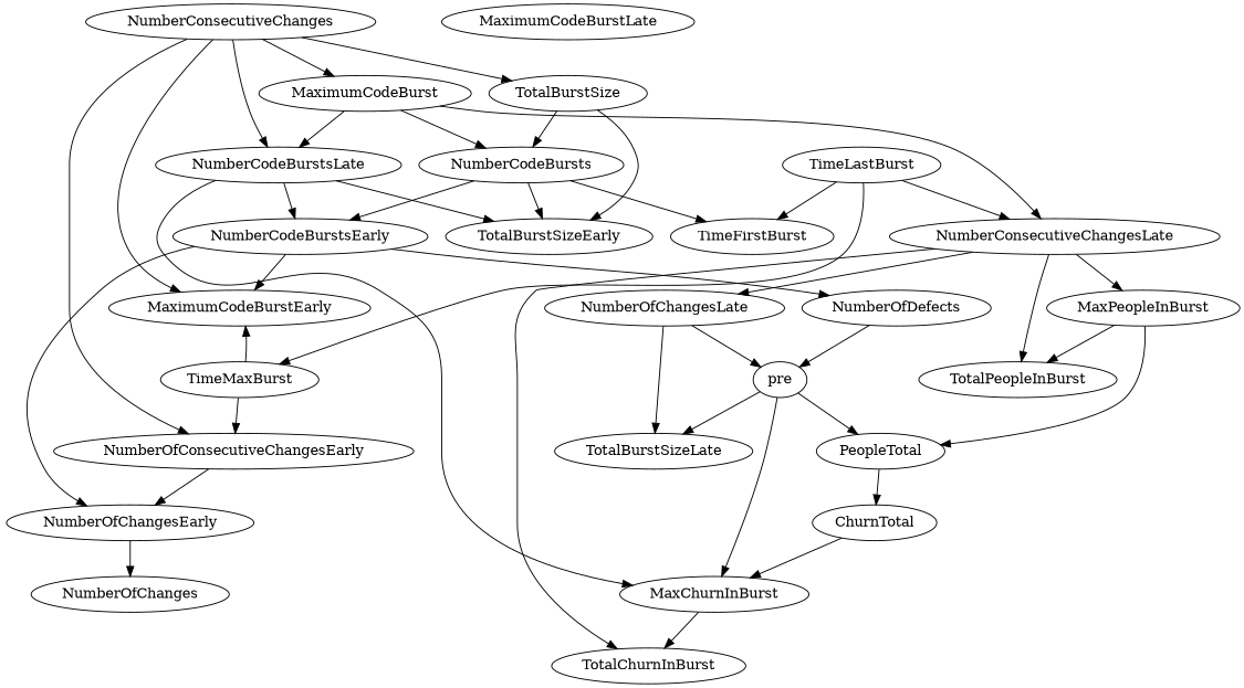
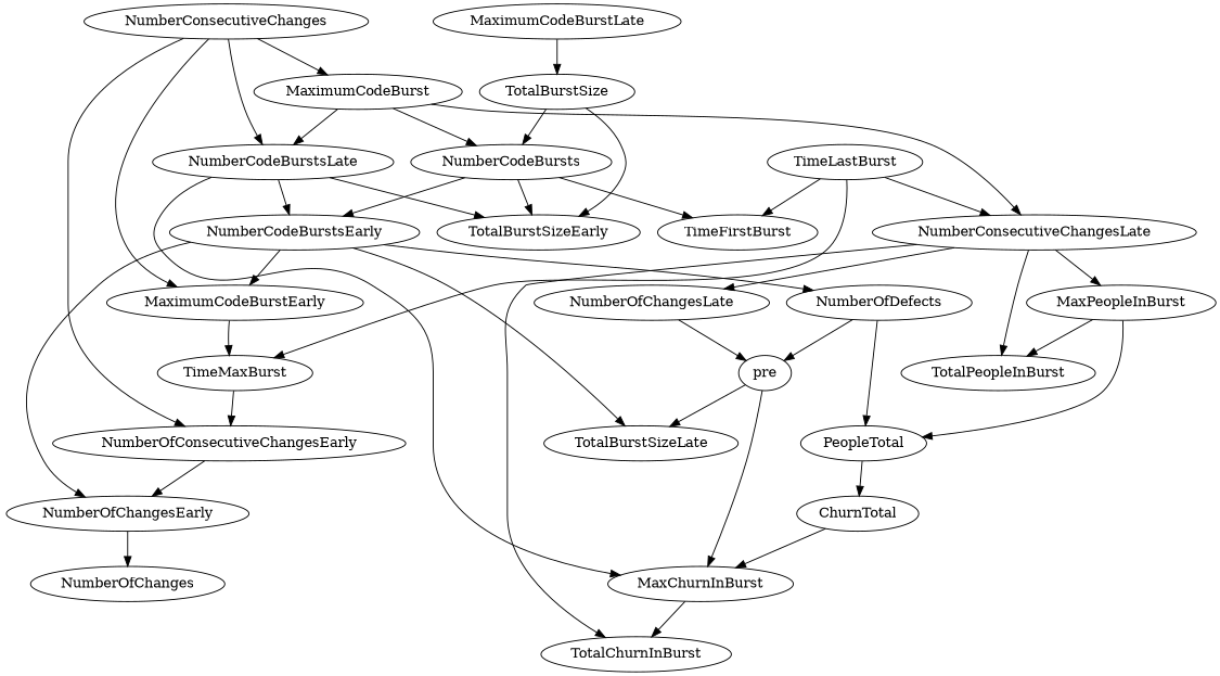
  digraph {
    MaximumCodeBurstLate
    MaxPeopleInBurst
    TotalPeopleInBurst
    PeopleTotal
    NumberCodeBurstsLate
    MaxChurnInBurst
    NumberCodeBurstsEarly
    TotalBurstSizeEarly
    TotalChurnInBurst
    NumberOfChangesEarly
    MaximumCodeBurstEarly
    NumberOfDefects
    NumberOfChangesLate
    TotalBurstSizeLate
    pre
    NumberOfChanges
    TimeMaxBurst
    NumberOfConsecutiveChangesEarly
    ChurnTotal
    MaximumCodeBurst
    NumberConsecutiveChangesLate
    NumberCodeBursts
    TimeFirstBurst
    TotalBurstSize
    NumberConsecutiveChanges
    TimeLastBurst
    MaxPeopleInBurst -> TotalPeopleInBurst
    MaxPeopleInBurst -> PeopleTotal
    PeopleTotal -> ChurnTotal
    NumberCodeBurstsLate -> MaxChurnInBurst
    NumberCodeBurstsLate -> NumberCodeBurstsEarly
    NumberCodeBurstsLate -> TotalBurstSizeEarly
    MaxChurnInBurst -> TotalChurnInBurst
    NumberCodeBurstsEarly -> NumberOfChangesEarly
    NumberCodeBurstsEarly -> MaximumCodeBurstEarly
    NumberCodeBurstsEarly -> NumberOfDefects
    NumberOfChangesEarly -> NumberOfChanges
-   TimeMaxBurst -> MaximumCodeBurstEarly
-   pre -> PeopleTotal
+   MaximumCodeBurstEarly -> TimeMaxBurst
+   NumberOfDefects -> PeopleTotal
    NumberOfDefects -> pre
-   NumberOfChangesLate -> TotalBurstSizeLate
+   NumberCodeBurstsEarly -> TotalBurstSizeLate
    NumberOfChangesLate -> pre
    pre -> MaxChurnInBurst
    pre -> TotalBurstSizeLate
    TimeMaxBurst -> NumberOfConsecutiveChangesEarly
    NumberOfConsecutiveChangesEarly -> NumberOfChangesEarly
    ChurnTotal -> MaxChurnInBurst
    MaximumCodeBurst -> NumberCodeBurstsLate
    MaximumCodeBurst -> NumberConsecutiveChangesLate
    MaximumCodeBurst -> NumberCodeBursts
    NumberConsecutiveChangesLate -> MaxPeopleInBurst
    NumberConsecutiveChangesLate -> TotalPeopleInBurst
    NumberConsecutiveChangesLate -> TotalChurnInBurst
    NumberConsecutiveChangesLate -> NumberOfChangesLate
    NumberCodeBursts -> NumberCodeBurstsEarly
    NumberCodeBursts -> TotalBurstSizeEarly
    NumberCodeBursts -> TimeFirstBurst
    TotalBurstSize -> TotalBurstSizeEarly
    TotalBurstSize -> NumberCodeBursts
    NumberConsecutiveChanges -> NumberCodeBurstsLate
    NumberConsecutiveChanges -> MaximumCodeBurstEarly
    NumberConsecutiveChanges -> NumberOfConsecutiveChangesEarly
    NumberConsecutiveChanges -> MaximumCodeBurst
-   NumberConsecutiveChanges -> TotalBurstSize
+   MaximumCodeBurstLate -> TotalBurstSize
    TimeLastBurst -> TimeMaxBurst
    TimeLastBurst -> NumberConsecutiveChangesLate
    TimeLastBurst -> TimeFirstBurst
  }
